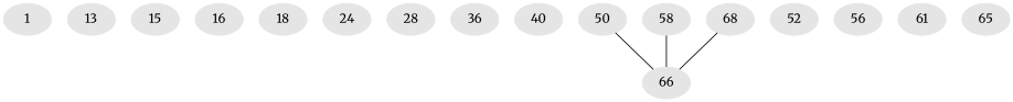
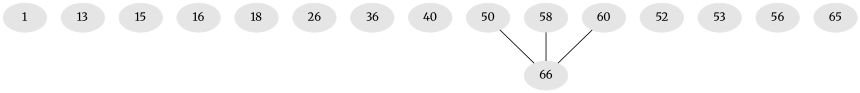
  graph {
    fontname=Merriweather
    node [color=gray90 fontname=Merriweather style=filled]
    edge [fontname=Merriweather weight=3]
    1
    13
    15
    16
    18 [super="+2"]
-   24
-   28
+   28 [label=26]
    36
    40
    50 [super="+8+46"]
    66 [super="+43+64"]
    52
+   53
    56 [super="+44"]
    58
-   60 [super="+51+42+37+59" label=68]
-   61
+   60 [super="+51+42+37+59"]
    65
    50 -- 66
    58 -- 66 [weight=2]
    60 -- 66
  }
